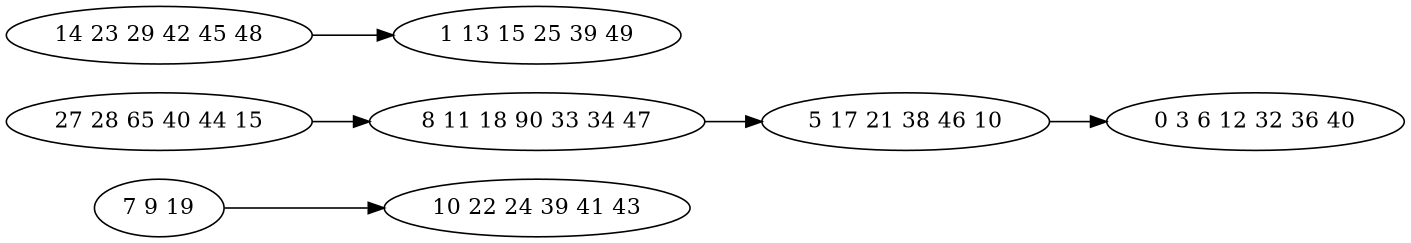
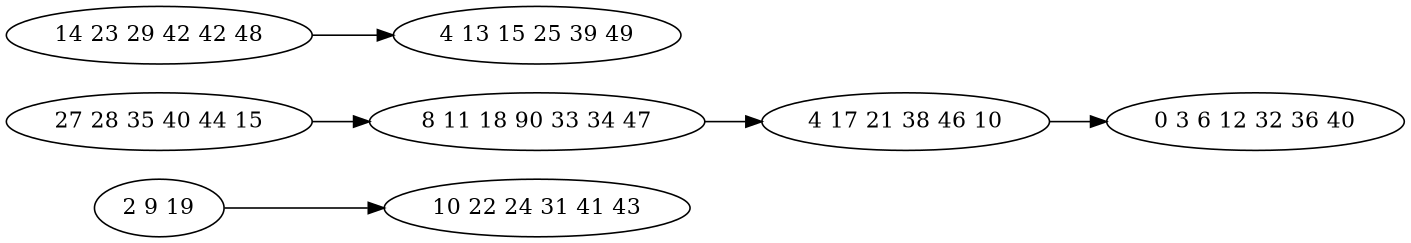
  digraph {
    rankdir=LR
-   n1 [label="7 9 19"]
-   n2 [label="10 22 24 39 41 43"]
-   n3 [label="27 28 65 40 44 15"]
+   n1 [label="2 9 19"]
+   n2 [label="10 22 24 31 41 43"]
+   n3 [label="27 28 35 40 44 15"]
    n4 [label="8 11 18 90 33 34 47"]
-   n5 [label="14 23 29 42 45 48"]
-   n6 [label="1 13 15 25 39 49"]
-   n7 [label="5 17 21 38 46 10"]
+   n5 [label="14 23 29 42 42 48"]
+   n6 [label="4 13 15 25 39 49"]
+   n7 [label="4 17 21 38 46 10"]
    n8 [label="0 3 6 12 32 36 40"]
    n1 -> n2
    n3 -> n4
    n4 -> n7
    n5 -> n6
    n7 -> n8
  }
